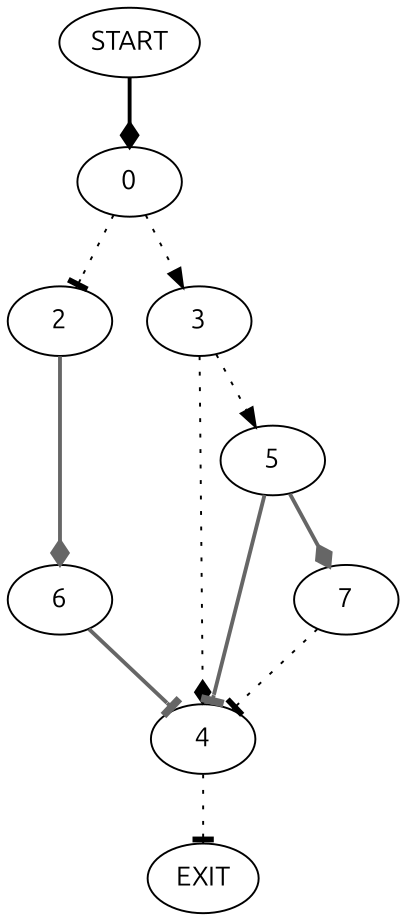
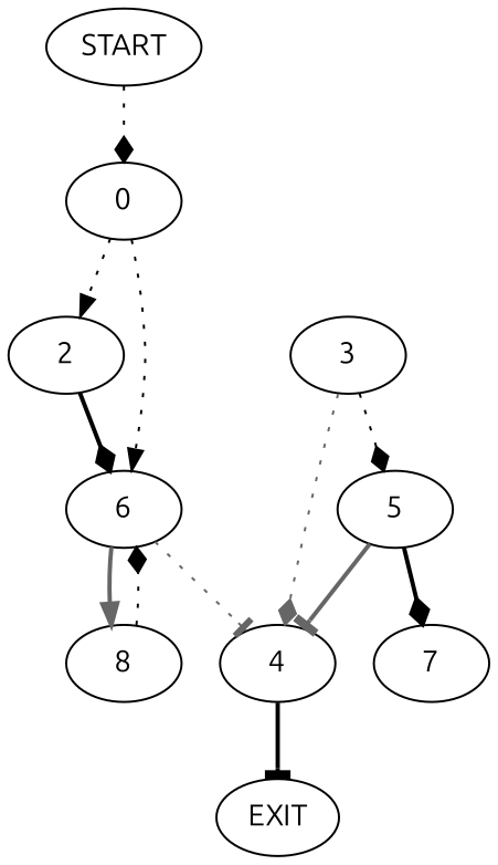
  digraph {
    fontname=Ubuntu
    node [fontname=Ubuntu]
    edge [arrowhead=diamond color=black fontname=Ubuntu style=dotted]
    n1 [label=START]
    n2 [label=0]
    2
    3
    n5 [label=EXIT]
    6
    4
    5
+   8
    7
-   n1 -> n2 [style=bold]
-   n2 -> 2 [arrowhead=tee]
-   n2 -> 3 [arrowhead=normal]
-   2 -> 6 [color=gray40 style=bold]
-   3 -> 4
-   3 -> 5 [arrowhead=normal]
-   6 -> 4 [arrowhead=tee color=gray40 style=bold]
-   4 -> n5 [arrowhead=tee]
+   n1 -> n2
+   n2 -> 2 [arrowhead=normal]
+   n2 -> 6 [arrowhead=normal]
+   2 -> 6 [style=bold]
+   3 -> 4 [color=gray40]
+   3 -> 5
+   6 -> 4 [arrowhead=tee color=gray40]
+   6 -> 8 [arrowhead=normal color=gray40 style=bold]
+   4 -> n5 [arrowhead=tee style=bold]
    5 -> 4 [arrowhead=tee color=gray40 style=bold]
-   5 -> 7 [color=gray40 style=bold]
-   7 -> 4 [arrowhead=tee]
+   5 -> 7 [style=bold]
+   8 -> 6
  }
